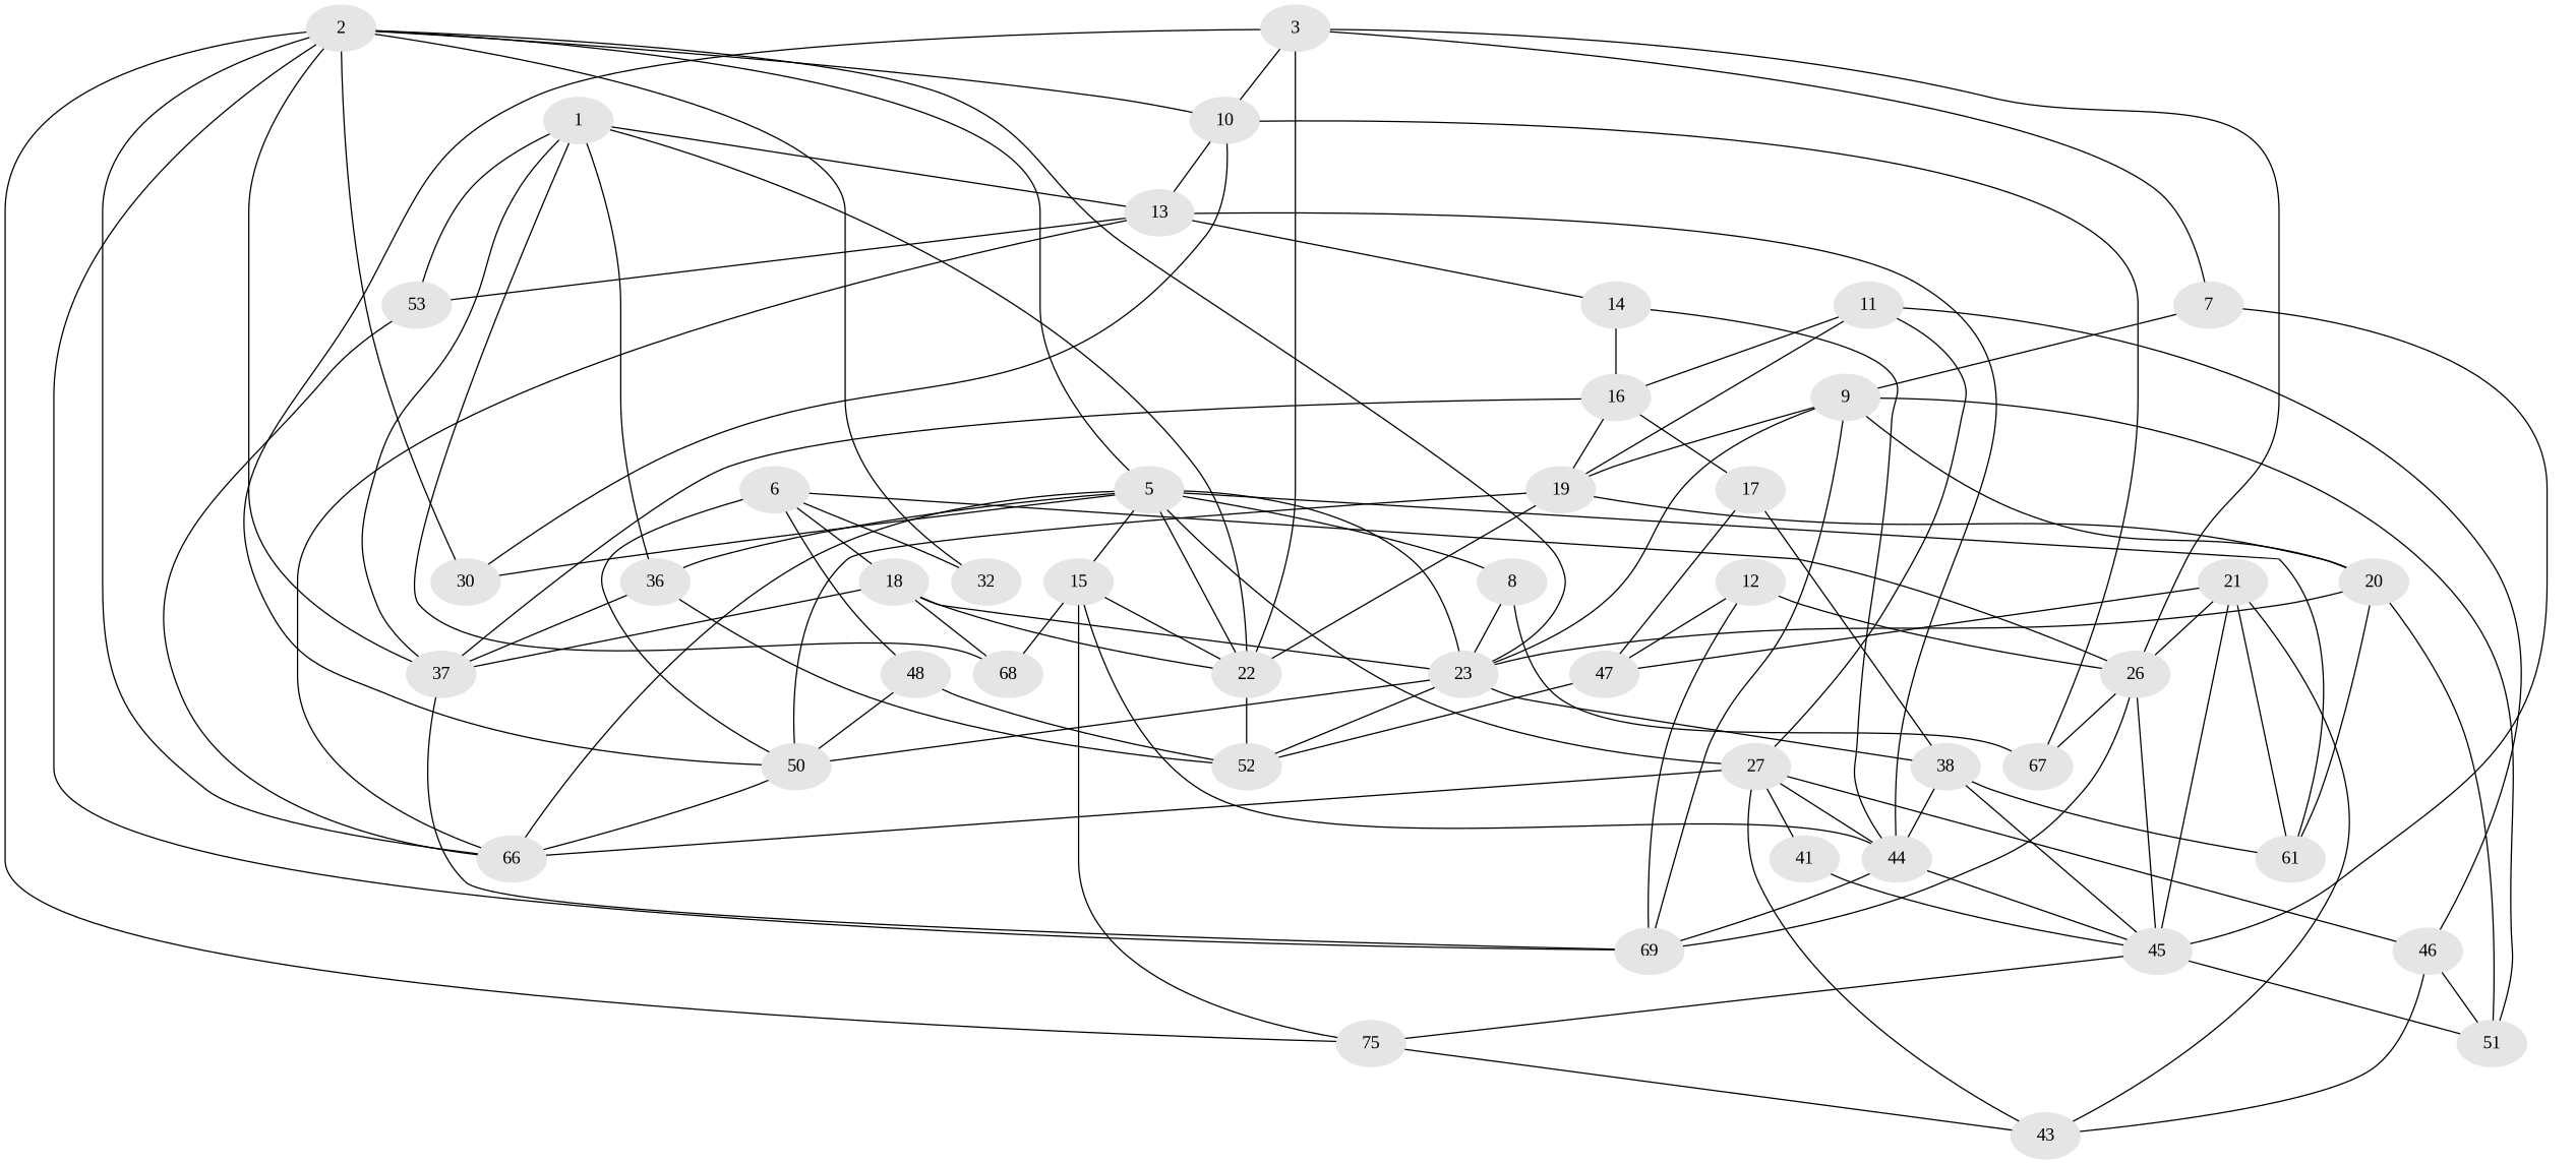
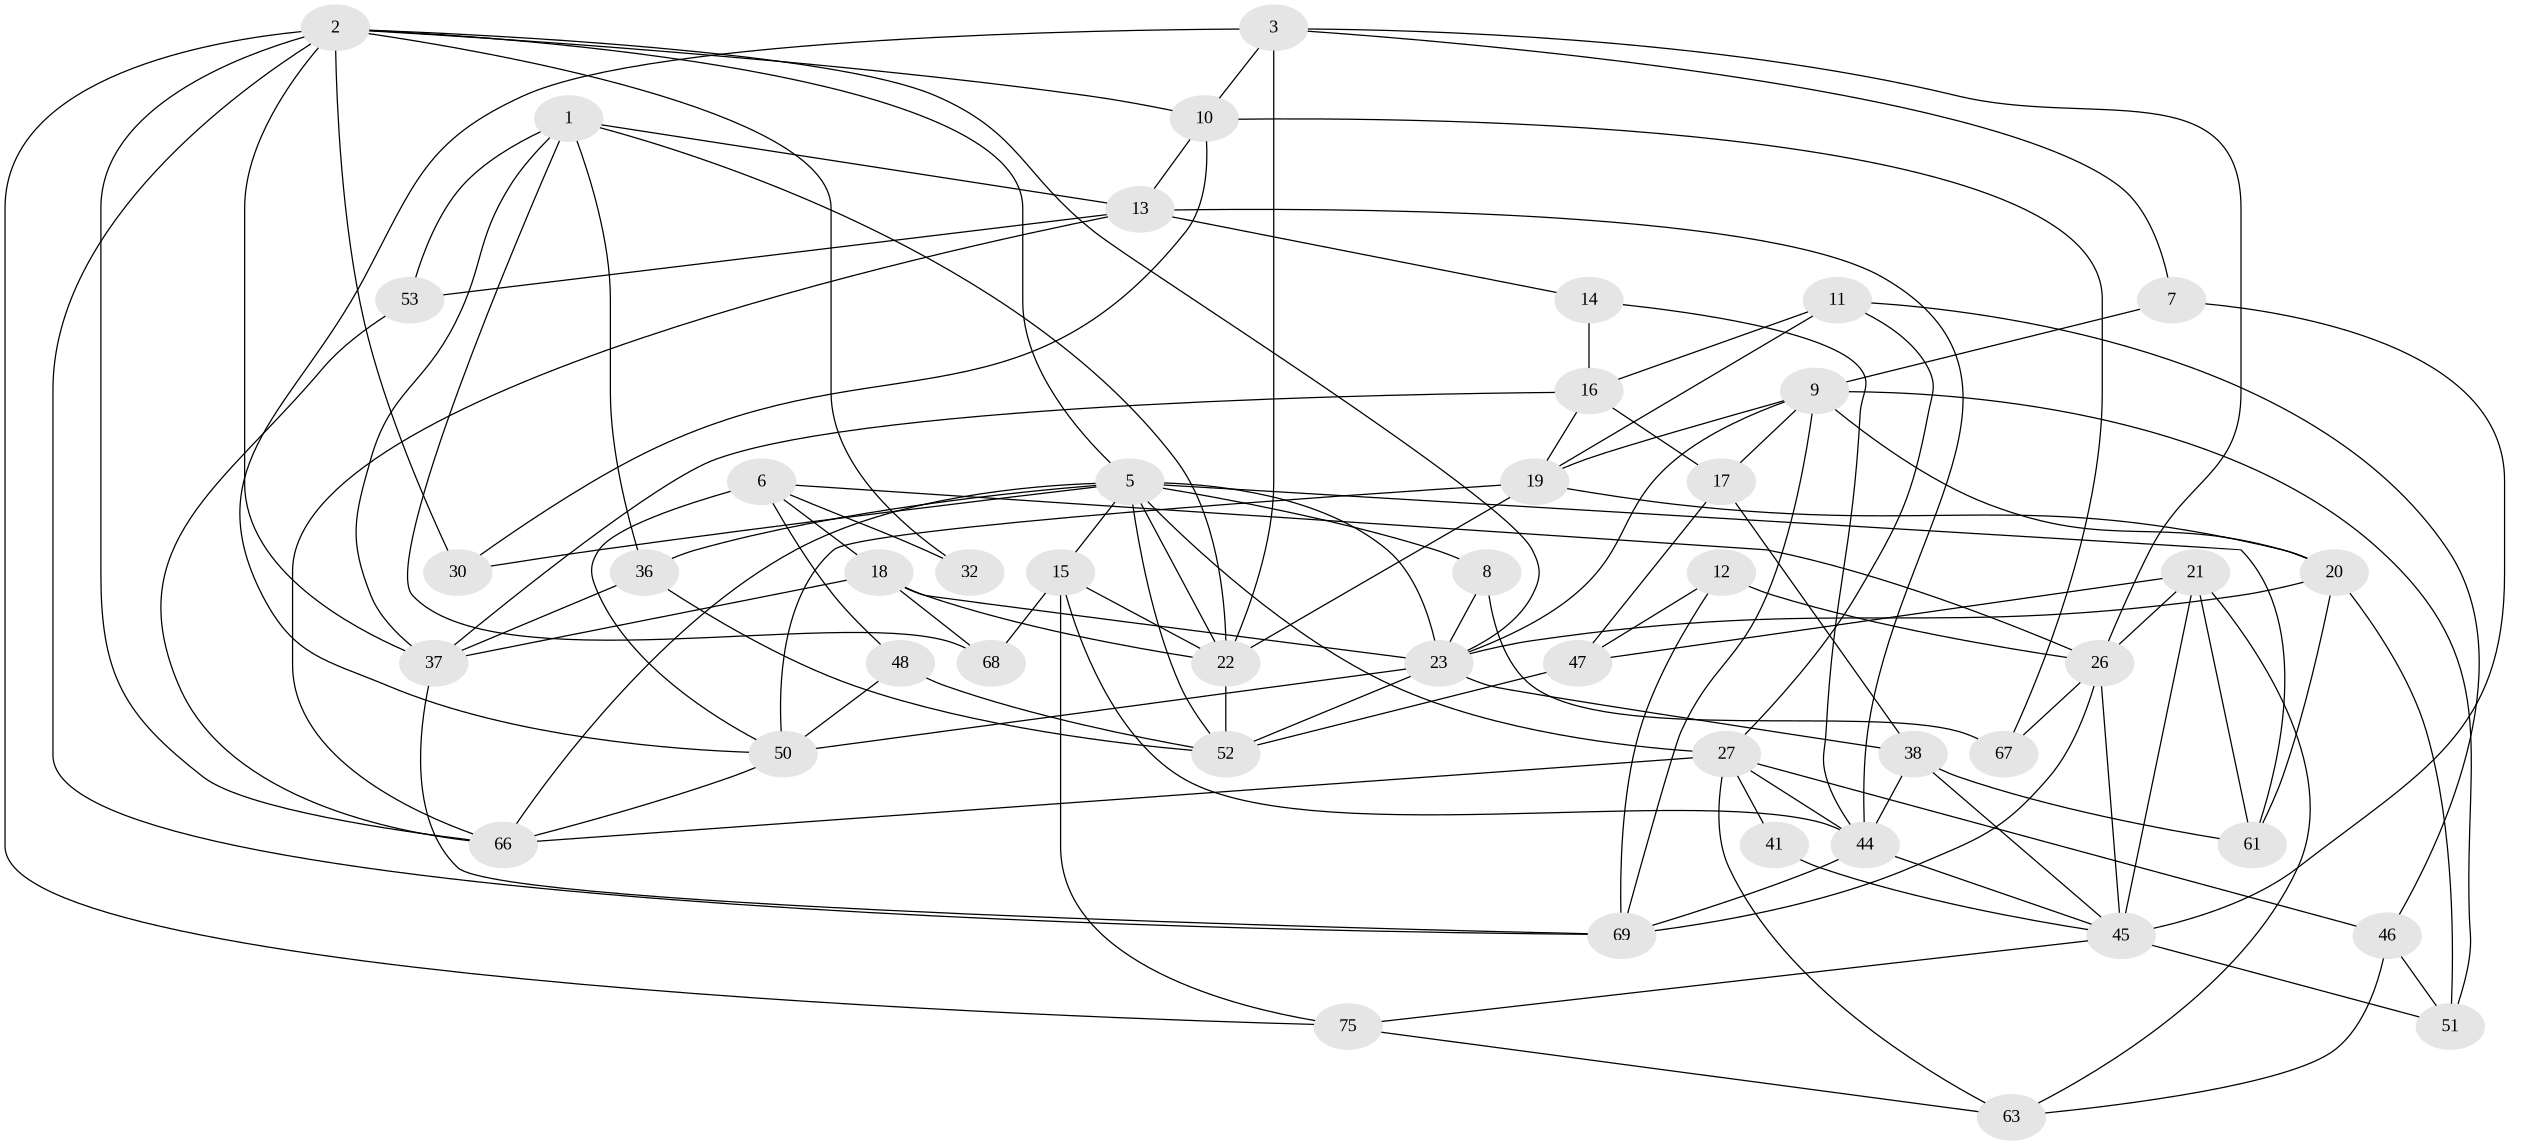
  graph {
    fontname="Liberation Serif"
    node [color=gray90 fontname="Liberation Serif" style=filled]
    edge [fontname="Liberation Serif"]
    13 [super="+60"]
    53
    66
    14
    44 [super="+72"]
    1
    22 [super="+73"]
    36 [super="+49"]
    37 [super="+70"]
    68
    52 [super="+62"]
    69 [super="+71"]
    2 [super="+4"]
    5 [super="+35"]
    10 [super="+34"]
    23 [super="+57"]
    30 [super="+33"]
    32
    n19 [label=75]
    8
    15 [super="+31"]
    27 [super="+43"]
    61
    67
    50 [super="+76"]
    38 [super="+40"]
-   63 [label=43]
+   63
    3 [super="+28"]
    7
    26 [super="+39"]
    9 [super="+24"]
    45 [super="+65"]
    46
    41
    6 [super="+58"]
    18 [super="+59"]
    48
    17 [super="+42"]
    19 [super="+75"]
    20 [super="+74"]
    51 [super="+64"]
    47
    11 [super="+25"]
    16 [super="+29"]
    12 [super="+56"]
    21 [super="+54"]
    13 -- 53
    13 -- 66
    13 -- 14
    13 -- 44
    53 -- 66
    14 -- 44
    14 -- 16
    44 -- 69
    44 -- 45
    1 -- 13
    1 -- 53
    1 -- 22
    1 -- 36
    1 -- 37
    1 -- 68
    22 -- 52
    36 -- 37
    36 -- 52
    37 -- 69
    2 -- 66
    2 -- 37
    2 -- 69
    2 -- 5
    2 -- 10
    2 -- 23
    2 -- 30
    2 -- 32
    2 -- n19
    5 -- 66
    5 -- 22
    5 -- 36
+   5 -- 52
    5 -- 23
    5 -- 30
    5 -- 8
    5 -- 15
    5 -- 27
    5 -- 61
    10 -- 13
    10 -- 30
    10 -- 67
    23 -- 52 [weight=2]
    23 -- 50
    23 -- 38
    n19 -- 63
    8 -- 23
    8 -- 67
    15 -- 44 [weight=2]
    15 -- 22
    15 -- 68
    15 -- n19
    27 -- 66
    27 -- 44
    27 -- 63
    27 -- 46
    27 -- 41
    50 -- 66
    38 -- 44
    38 -- 61
    38 -- 45
    3 -- 22
    3 -- 10
    3 -- 50
    3 -- 7
    3 -- 26
    7 -- 9
    7 -- 45
    26 -- 69
    26 -- 67
    26 -- 45
    9 -- 69
    9 -- 23
+   9 -- 17
    9 -- 19
    9 -- 20
    9 -- 51
    45 -- n19
    45 -- 51
    46 -- 63
    46 -- 51
    41 -- 45
    6 -- 32
    6 -- 50
    6 -- 26
    6 -- 18
    6 -- 48
    18 -- 22 [weight=2]
    18 -- 37
    18 -- 68
    18 -- 23
    48 -- 52
    48 -- 50
    17 -- 38
    17 -- 47
    19 -- 22
    19 -- 50
    19 -- 20
    20 -- 23
    20 -- 61
    20 -- 51
    47 -- 52
    11 -- 27
    11 -- 46
    11 -- 19
    11 -- 16
    16 -- 37
    16 -- 17
    16 -- 19
    12 -- 69
    12 -- 26
    12 -- 47
    21 -- 61
    21 -- 63
    21 -- 26
    21 -- 45 [weight=2]
    21 -- 47
  }
